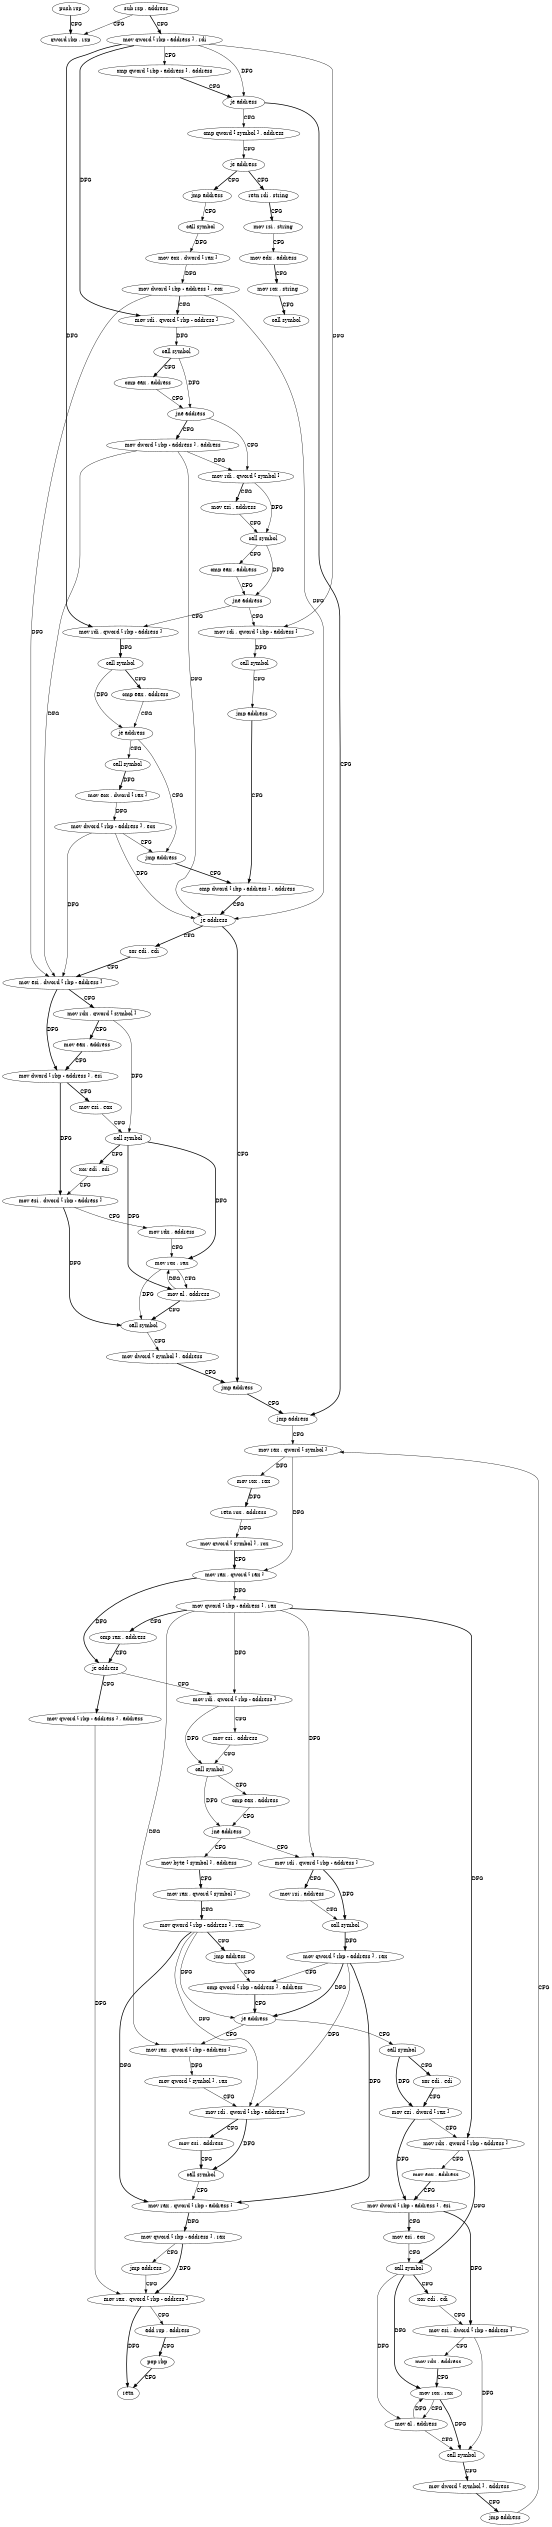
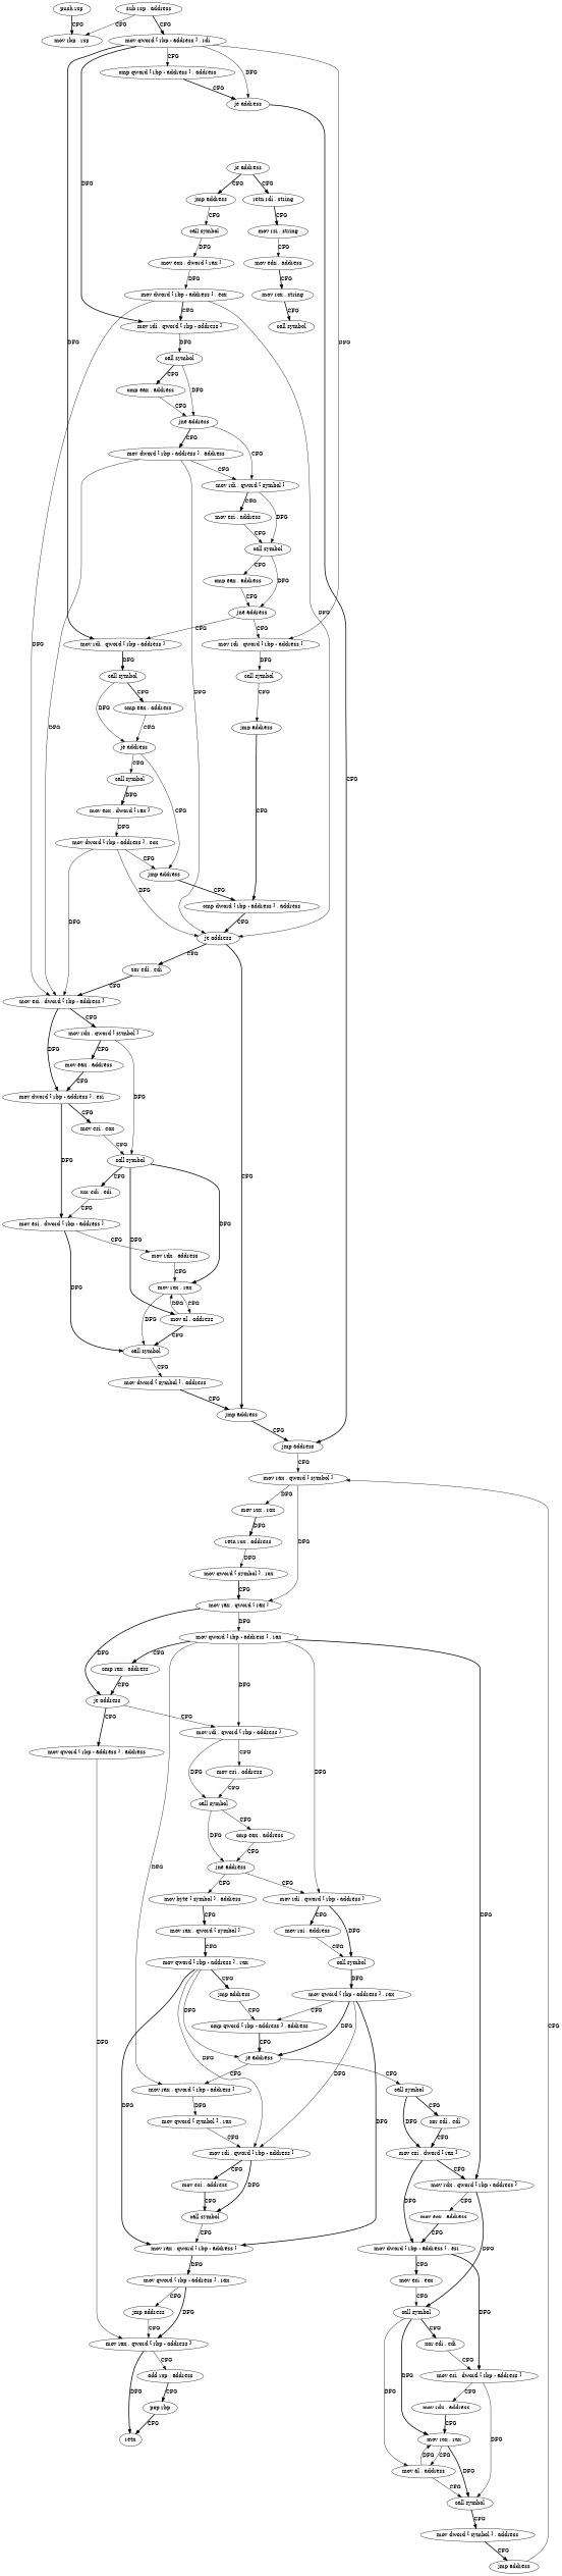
  digraph {
    edge [style=solid]
    n1 [label="push rsp"]
-   n2 [label="qword rbp , rsp"]
+   n2 [label="mov rbp , rsp"]
    n3 [label="sub rsp , address"]
    n4 [label="mov qword [ rbp - address ] , rdi"]
    n5 [label="cmp qword [ rbp - address ] , address"]
    n6 [label="je address"]
    n7 [label="mov rdi , qword [ rbp - address ]"]
    n8 [label="mov rdi , qword [ rbp - address ]"]
    n9 [label="mov rdi , qword [ rbp - address ]"]
    n10 [label="jmp address"]
-   n11 [label="cmp qword [ symbol ] , address"]
    n12 [label="call symbol"]
    n13 [label="call symbol"]
    n14 [label="call symbol"]
    n15 [label="mov rax , qword [ symbol ]"]
    n16 [label="je address"]
    n17 [label="mov rcx , rax"]
    n18 [label="mov rax , qword [ rax ]"]
    n19 [label="retn rdi , string"]
    n20 [label="jmp address"]
    n21 [label="retn rcx , address"]
    n22 [label="mov qword [ rbp - address ] , rax"]
    n23 [label="je address"]
    n24 [label="mov rsi , string"]
    n25 [label="call symbol"]
    n26 [label="mov edx , address"]
    n27 [label="mov ecx , dword [ rax ]"]
    n28 [label="mov qword [ symbol ] , rcx"]
    n29 [label="cmp rax , address"]
    n30 [label="mov rdi , qword [ rbp - address ]"]
    n31 [label="mov rdi , qword [ rbp - address ]"]
    n32 [label="mov rdx , qword [ rbp - address ]"]
    n33 [label="mov rax , qword [ rbp - address ]"]
    n34 [label="mov qword [ rbp - address ] , address"]
    n35 [label="mov esi , address"]
    n36 [label="call symbol"]
    n37 [label="mov rsi , address"]
    n38 [label="call symbol"]
    n39 [label="mov ecx , address"]
    n40 [label="call symbol"]
    n41 [label="mov qword [ symbol ] , rax"]
    n42 [label="mov rax , qword [ rbp - address ]"]
    n43 [label="add rsp , address"]
    n44 [label=retn]
    n45 [label="cmp eax , address"]
    n46 [label="jne address"]
    n47 [label="mov rcx , string"]
    n48 [label="call symbol"]
    n49 [label="mov dword [ rbp - address ] , ecx"]
    n50 [label="pop rbp"]
    n51 [label="mov byte [ symbol ] , address"]
    n52 [label="mov rax , qword [ symbol ]"]
    n53 [label="mov qword [ rbp - address ] , rax"]
    n54 [label="mov qword [ rbp - address ] , rax"]
    n55 [label="je address"]
    n56 [label="mov esi , dword [ rbp - address ]"]
    n57 [label="jmp address"]
    n58 [label="xor edi , edi"]
    n59 [label="mov rdx , qword [ symbol ]"]
    n60 [label="mov dword [ rbp - address ] , esi"]
    n61 [label="cmp eax , address"]
    n62 [label="jne address"]
    n63 [label="mov rdi , qword [ symbol ]"]
    n64 [label="mov dword [ rbp - address ] , address"]
    n65 [label="mov esi , address"]
    n66 [label="call symbol"]
    n67 [label="cmp eax , address"]
    n68 [label="jne address"]
    n69 [label="cmp qword [ rbp - address ] , address"]
    n70 [label="mov rdi , qword [ rbp - address ]"]
    n71 [label="mov rax , qword [ rbp - address ]"]
    n72 [label="je address"]
    n73 [label="mov esi , address"]
    n74 [label="call symbol"]
    n75 [label="mov qword [ rbp - address ] , rax"]
    n76 [label="call symbol"]
    n77 [label="jmp address"]
    n78 [label="cmp eax , address"]
    n79 [label="je address"]
    n80 [label="jmp address"]
    n81 [label="xor edi , edi"]
    n82 [label="mov esi , dword [ rax ]"]
    n83 [label="mov dword [ rbp - address ] , esi"]
    n84 [label="mov esi , ecx"]
    n85 [label="mov esi , dword [ rbp - address ]"]
    n86 [label="xor edi , edi"]
    n87 [label="mov rcx , rax"]
    n88 [label="mov al , address"]
    n89 [label="mov rdx , address"]
    n90 [label="call symbol"]
    n91 [label="mov dword [ symbol ] , address"]
    n92 [label="jmp address"]
    n93 [label="jmp address"]
    n94 [label="jmp address"]
    n95 [label="call symbol"]
    n96 [label="cmp dword [ rbp - address ] , address"]
    n97 [label="mov ecx , dword [ rax ]"]
    n98 [label="mov dword [ rbp - address ] , ecx"]
    n99 [label="mov eax , address"]
    n100 [label="call symbol"]
    n101 [label="mov esi , eax"]
    n102 [label="mov esi , dword [ rbp - address ]"]
    n103 [label="xor edi , edi"]
    n104 [label="mov rcx , rax"]
    n105 [label="mov al , address"]
    n106 [label="mov rdx , address"]
    n107 [label="call symbol"]
    n108 [label="mov dword [ symbol ] , address"]
    n1 -> n2 [label=CFG style=bold]
    n3 -> n2 [label=CFG]
    n3 -> n4 [label=CFG style=bold]
    n4 -> n5 [label=CFG]
    n4 -> n6 [label=DFG]
    n4 -> n7 [label=DFG style=bold]
    n4 -> n8 [label=DFG style=bold]
    n4 -> n9 [label=DFG]
    n5 -> n6 [label=CFG style=bold]
    n6 -> n10 [label=CFG style=bold]
-   n6 -> n11 [label=CFG]
    n7 -> n12 [label=DFG]
    n8 -> n13 [label=DFG style=bold]
    n9 -> n14 [label=DFG]
    n10 -> n15 [label=CFG]
-   n11 -> n16 [label=CFG]
    n12 -> n61 [label=CFG style=bold]
    n12 -> n62 [label=DFG]
    n13 -> n78 [label=CFG style=bold]
    n13 -> n79 [label=DFG]
    n14 -> n80 [label=CFG]
    n15 -> n17 [label=DFG]
    n15 -> n18 [label=DFG]
    n16 -> n19 [label=CFG style=bold]
    n16 -> n20 [label=CFG style=bold]
    n17 -> n21 [label=DFG style=bold]
    n18 -> n22 [label=DFG]
    n18 -> n23 [label=DFG style=bold]
    n19 -> n24 [label=CFG style=bold]
    n20 -> n25 [label=CFG]
    n21 -> n28 [label=DFG]
    n22 -> n29 [label=CFG style=bold]
    n22 -> n30 [label=DFG]
    n22 -> n31 [label=DFG]
    n22 -> n32 [label=DFG style=bold]
    n22 -> n33 [label=DFG]
    n23 -> n30 [label=CFG]
    n23 -> n34 [label=CFG style=bold]
    n24 -> n26 [label=CFG]
    n25 -> n27 [label=DFG]
    n26 -> n47 [label=CFG style=bold]
    n27 -> n49 [label=DFG]
    n28 -> n18 [label=CFG style=bold]
    n29 -> n23 [label=CFG style=bold]
    n30 -> n35 [label=CFG]
    n30 -> n36 [label=DFG]
    n31 -> n37 [label=CFG style=bold]
    n31 -> n38 [label=DFG style=bold]
    n32 -> n39 [label=CFG]
    n32 -> n40 [label=DFG style=bold]
    n33 -> n41 [label=DFG]
    n34 -> n42 [label=DFG]
    n35 -> n36 [label=CFG]
    n36 -> n45 [label=CFG]
    n36 -> n46 [label=DFG]
    n37 -> n38 [label=CFG]
    n38 -> n53 [label=DFG style=bold]
    n39 -> n83 [label=CFG style=bold]
    n40 -> n86 [label=CFG style=bold]
    n40 -> n87 [label=DFG style=bold]
    n40 -> n88 [label=DFG]
    n41 -> n70 [label=CFG]
    n42 -> n43 [label=CFG]
    n42 -> n44 [label=DFG style=bold]
    n43 -> n50 [label=CFG style=bold]
    n45 -> n46 [label=CFG]
    n46 -> n31 [label=CFG]
    n46 -> n51 [label=CFG]
    n47 -> n48 [label=CFG style=bold]
    n49 -> n7 [label=CFG style=bold]
    n49 -> n55 [label=DFG]
    n49 -> n56 [label=DFG]
    n50 -> n44 [label=CFG style=bold]
    n51 -> n52 [label=CFG style=bold]
    n52 -> n54 [label=CFG style=bold]
    n53 -> n69 [label=CFG]
    n53 -> n70 [label=DFG]
    n53 -> n71 [label=DFG style=bold]
    n53 -> n72 [label=DFG style=bold]
    n54 -> n70 [label=DFG]
    n54 -> n71 [label=DFG style=bold]
    n54 -> n72 [label=DFG]
    n54 -> n77 [label=CFG style=bold]
    n55 -> n57 [label=CFG style=bold]
    n55 -> n58 [label=CFG style=bold]
    n56 -> n59 [label=CFG style=bold]
    n56 -> n60 [label=DFG style=bold]
    n57 -> n10 [label=CFG style=bold]
    n58 -> n56 [label=CFG style=bold]
    n59 -> n99 [label=CFG style=bold]
    n59 -> n100 [label=DFG]
    n60 -> n101 [label=CFG style=bold]
    n60 -> n102 [label=DFG style=bold]
    n61 -> n62 [label=CFG]
    n62 -> n63 [label=CFG]
    n62 -> n64 [label=CFG style=bold]
    n63 -> n65 [label=CFG style=bold]
    n63 -> n66 [label=DFG]
    n64 -> n55 [label=DFG]
    n64 -> n56 [label=DFG]
-   n64 -> n63 [label=DFG]
+   n64 -> n63 [label=CFG]
    n65 -> n66 [label=CFG]
    n66 -> n67 [label=CFG]
    n66 -> n68 [label=DFG]
    n67 -> n68 [label=CFG]
    n68 -> n8 [label=CFG]
    n68 -> n9 [label=CFG]
    n69 -> n72 [label=CFG style=bold]
    n70 -> n73 [label=CFG style=bold]
    n70 -> n74 [label=DFG style=bold]
    n71 -> n75 [label=DFG style=bold]
    n72 -> n33 [label=CFG]
    n72 -> n76 [label=CFG]
    n73 -> n74 [label=CFG style=bold]
    n74 -> n71 [label=CFG]
    n75 -> n42 [label=DFG style=bold]
    n75 -> n93 [label=CFG]
    n76 -> n81 [label=CFG style=bold]
    n76 -> n82 [label=DFG style=bold]
    n77 -> n69 [label=CFG]
    n78 -> n79 [label=CFG]
    n79 -> n94 [label=CFG]
    n79 -> n95 [label=CFG]
    n80 -> n96 [label=CFG style=bold]
    n81 -> n82 [label=CFG style=bold]
-   n82 -> n32 [label=CFG]
+   n82 -> n32 [label=CFG style=bold]
    n82 -> n83 [label=DFG style=bold]
    n83 -> n84 [label=CFG style=bold]
    n83 -> n85 [label=DFG style=bold]
    n84 -> n40 [label=CFG]
    n85 -> n89 [label=CFG]
    n85 -> n90 [label=DFG]
    n86 -> n85 [label=CFG]
    n87 -> n88 [label=CFG]
    n87 -> n90 [label=DFG style=bold]
    n88 -> n87 [label=DFG]
    n88 -> n90 [label=CFG]
    n89 -> n87 [label=CFG style=bold]
    n90 -> n91 [label=CFG style=bold]
    n91 -> n92 [label=CFG style=bold]
    n92 -> n15 [label=CFG]
    n93 -> n42 [label=CFG]
    n94 -> n96 [label=CFG style=bold]
    n95 -> n97 [label=DFG style=bold]
    n96 -> n55 [label=CFG style=bold]
    n97 -> n98 [label=DFG]
    n98 -> n55 [label=DFG]
    n98 -> n56 [label=DFG]
    n98 -> n94 [label=CFG]
    n99 -> n60 [label=CFG style=bold]
    n100 -> n103 [label=CFG style=bold]
    n100 -> n104 [label=DFG style=bold]
    n100 -> n105 [label=DFG style=bold]
    n101 -> n100 [label=CFG]
    n102 -> n106 [label=CFG]
    n102 -> n107 [label=DFG style=bold]
    n103 -> n102 [label=CFG]
    n104 -> n105 [label=CFG]
    n104 -> n107 [label=DFG]
    n105 -> n104 [label=DFG]
    n105 -> n107 [label=CFG style=bold]
    n106 -> n104 [label=CFG]
    n107 -> n108 [label=CFG]
    n108 -> n57 [label=CFG style=bold]
  }
